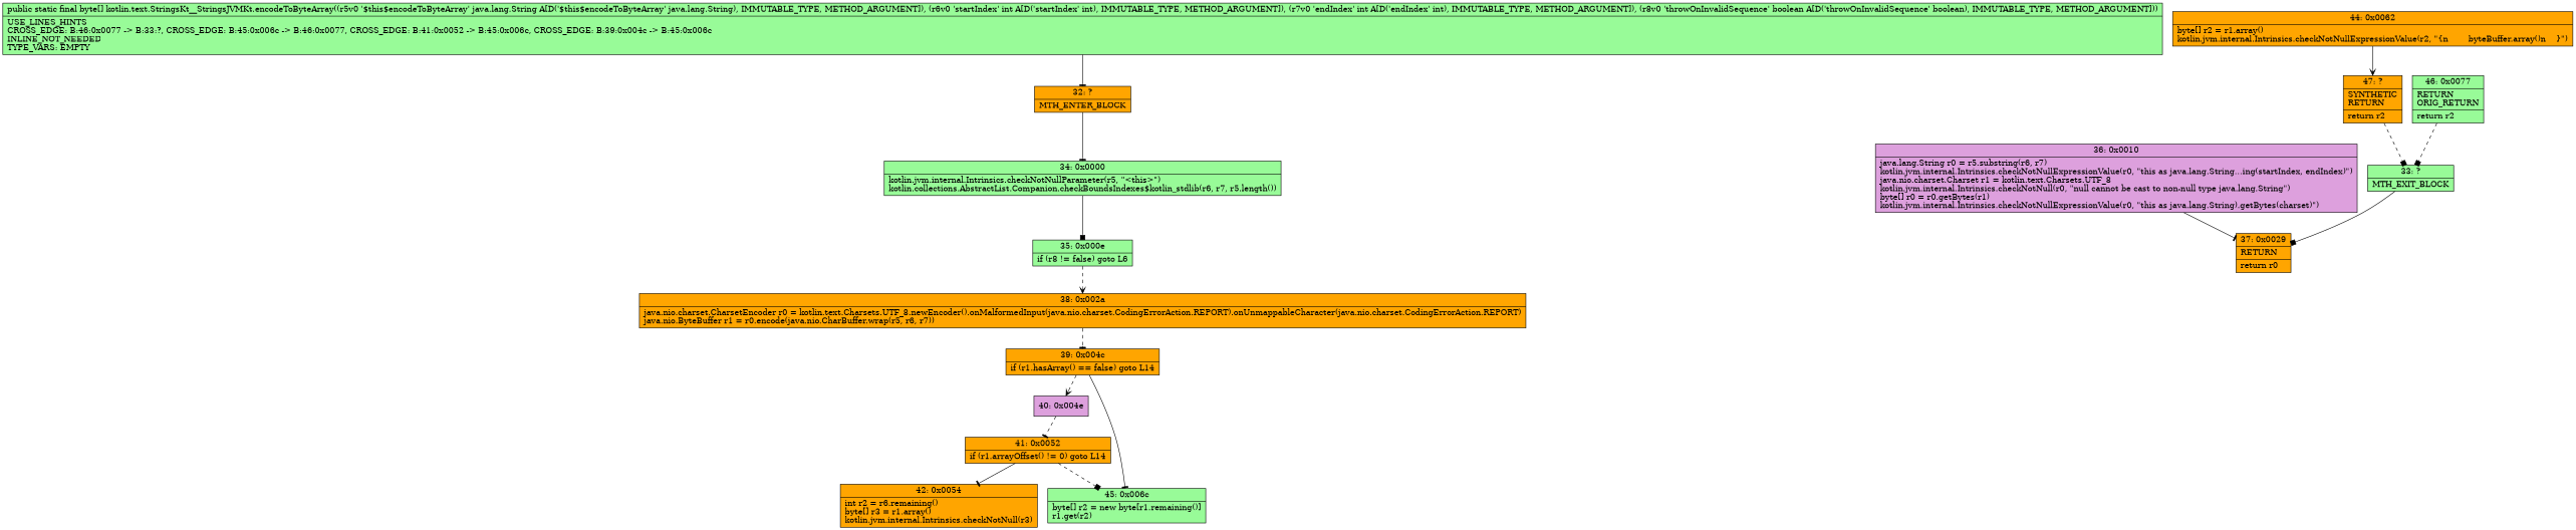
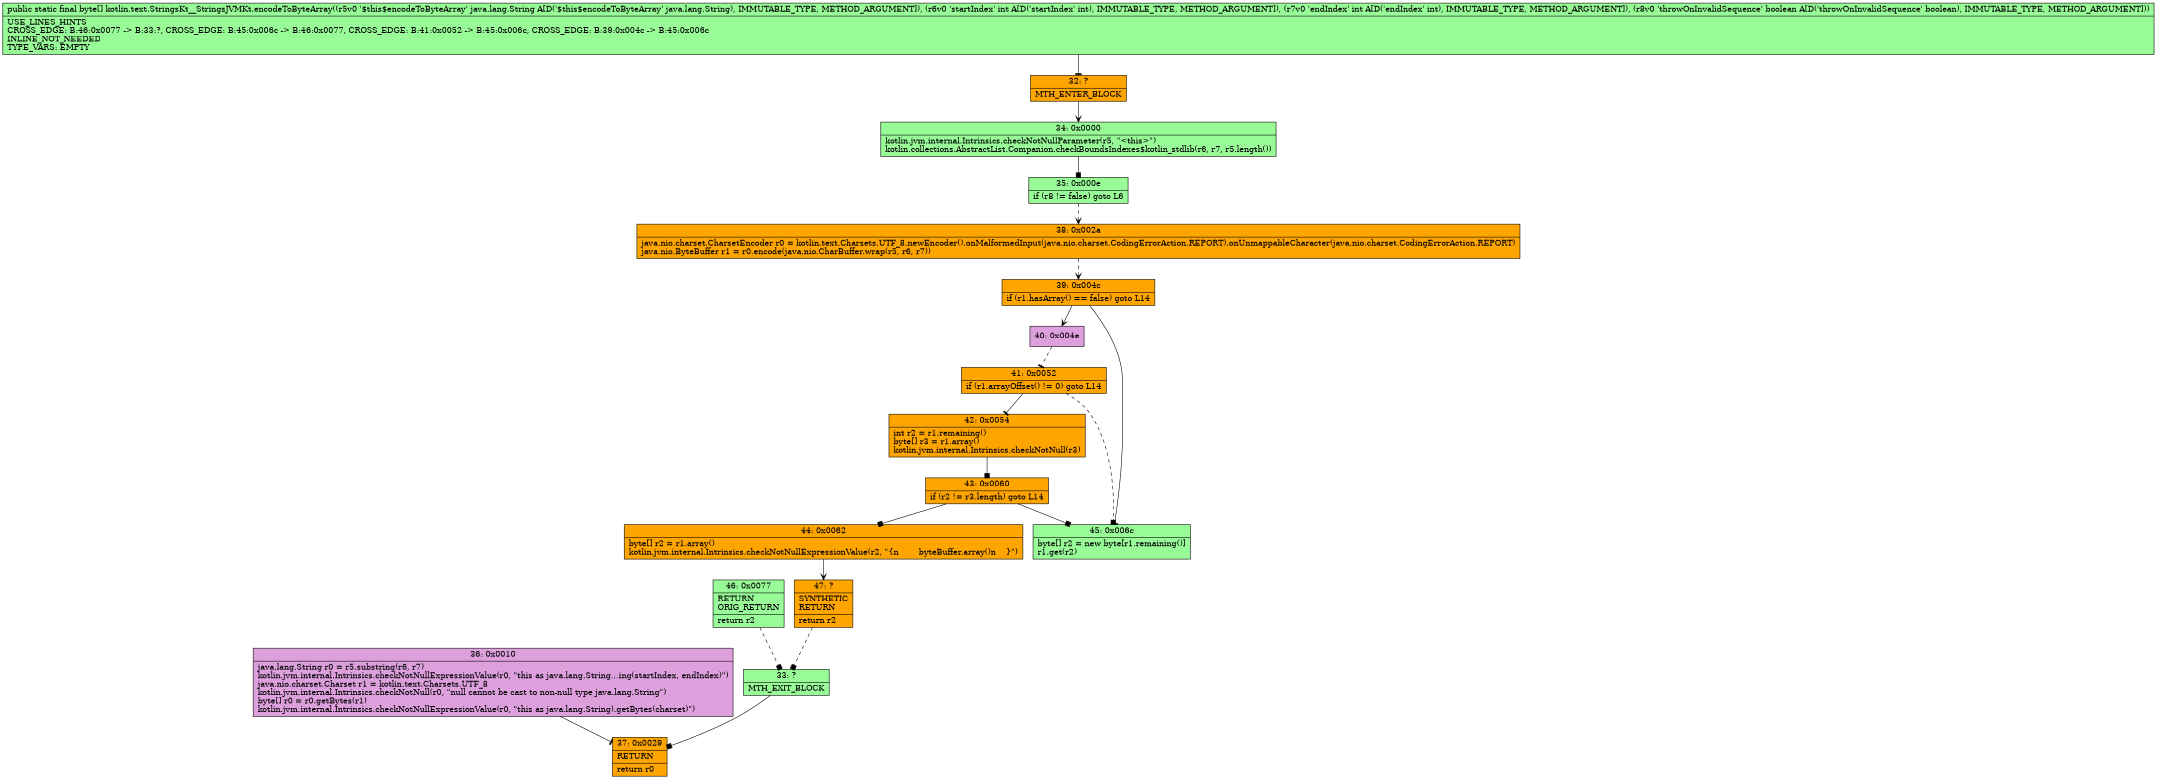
  digraph {
    node [fillcolor=orange shape=record style=filled]
    edge [arrowhead=box style=solid]
    n1 [label="{32\:\ ?|MTH_ENTER_BLOCK\l}"]
    n2 [fillcolor=palegreen label="{34\:\ 0x0000|kotlin.jvm.internal.Intrinsics.checkNotNullParameter(r5, \"\<this\>\")\lkotlin.collections.AbstractList.Companion.checkBoundsIndexes$kotlin_stdlib(r6, r7, r5.length())\l}"]
    n3 [fillcolor=palegreen label="{35\:\ 0x000e|if (r8 != false) goto L6\l}"]
    n4 [label="{38\:\ 0x002a|java.nio.charset.CharsetEncoder r0 = kotlin.text.Charsets.UTF_8.newEncoder().onMalformedInput(java.nio.charset.CodingErrorAction.REPORT).onUnmappableCharacter(java.nio.charset.CodingErrorAction.REPORT)\ljava.nio.ByteBuffer r1 = r0.encode(java.nio.CharBuffer.wrap(r5, r6, r7))\l}"]
    n5 [fillcolor=plum label="{36\:\ 0x0010|java.lang.String r0 = r5.substring(r6, r7)\lkotlin.jvm.internal.Intrinsics.checkNotNullExpressionValue(r0, \"this as java.lang.String…ing(startIndex, endIndex)\")\ljava.nio.charset.Charset r1 = kotlin.text.Charsets.UTF_8\lkotlin.jvm.internal.Intrinsics.checkNotNull(r0, \"null cannot be cast to non\-null type java.lang.String\")\lbyte[] r0 = r0.getBytes(r1)\lkotlin.jvm.internal.Intrinsics.checkNotNullExpressionValue(r0, \"this as java.lang.String).getBytes(charset)\")\l}"]
    n6 [label="{37\:\ 0x0029|RETURN\l|return r0\l}"]
    n7 [label="{39\:\ 0x004c|if (r1.hasArray() == false) goto L14\l}"]
    n8 [fillcolor=palegreen label="{33\:\ ?|MTH_EXIT_BLOCK\l}"]
    n9 [fillcolor=plum label="{40\:\ 0x004e}"]
    n10 [fillcolor=palegreen label="{45\:\ 0x006c|byte[] r2 = new byte[r1.remaining()]\lr1.get(r2)\l}"]
    n11 [label="{41\:\ 0x0052|if (r1.arrayOffset() != 0) goto L14\l}"]
-   n12 [label="{42\:\ 0x0054|int r2 = r6.remaining()\lbyte[] r3 = r1.array()\lkotlin.jvm.internal.Intrinsics.checkNotNull(r3)\l}"]
+   n12 [label="{42\:\ 0x0054|int r2 = r1.remaining()\lbyte[] r3 = r1.array()\lkotlin.jvm.internal.Intrinsics.checkNotNull(r3)\l}"]
+   n13 [label="{43\:\ 0x0060|if (r2 != r3.length) goto L14\l}"]
    n14 [label="{44\:\ 0x0062|byte[] r2 = r1.array()\lkotlin.jvm.internal.Intrinsics.checkNotNullExpressionValue(r2, \"\{n        byteBuffer.array()n    \}\")\l}"]
    n15 [label="{47\:\ ?|SYNTHETIC\lRETURN\l|return r2\l}"]
    n16 [fillcolor=palegreen label="{46\:\ 0x0077|RETURN\lORIG_RETURN\l|return r2\l}"]
    n17 [fillcolor=palegreen label="{public static final byte[] kotlin.text.StringsKt__StringsJVMKt.encodeToByteArray((r5v0 '$this$encodeToByteArray' java.lang.String A[D('$this$encodeToByteArray' java.lang.String), IMMUTABLE_TYPE, METHOD_ARGUMENT]), (r6v0 'startIndex' int A[D('startIndex' int), IMMUTABLE_TYPE, METHOD_ARGUMENT]), (r7v0 'endIndex' int A[D('endIndex' int), IMMUTABLE_TYPE, METHOD_ARGUMENT]), (r8v0 'throwOnInvalidSequence' boolean A[D('throwOnInvalidSequence' boolean), IMMUTABLE_TYPE, METHOD_ARGUMENT]))  | USE_LINES_HINTS\lCROSS_EDGE: B:46:0x0077 \-\> B:33:?, CROSS_EDGE: B:45:0x006c \-\> B:46:0x0077, CROSS_EDGE: B:41:0x0052 \-\> B:45:0x006c, CROSS_EDGE: B:39:0x004c \-\> B:45:0x006c\lINLINE_NOT_NEEDED\lTYPE_VARS: EMPTY\l}"]
-   n1 -> n2 [arrowhead=tee]
+   n1 -> n2 [arrowhead=vee]
    n2 -> n3
    n3 -> n4 [arrowhead=vee style=dashed]
-   n4 -> n7 [arrowhead=tee style=dashed]
+   n4 -> n7 [arrowhead=vee style=dashed]
    n5 -> n6 [arrowhead=tee]
-   n7 -> n9 [arrowhead=vee style=dashed]
+   n7 -> n9 [arrowhead=vee]
    n7 -> n10 [arrowhead=tee]
    n8 -> n6
    n9 -> n11 [arrowhead=tee style=dashed]
    n11 -> n10 [style=dashed]
    n11 -> n12 [arrowhead=tee]
+   n12 -> n13
+   n13 -> n10
+   n13 -> n14
    n14 -> n15 [arrowhead=vee]
    n15 -> n8 [style=dashed]
    n16 -> n8 [style=dashed]
    n17 -> n1 [arrowhead=tee]
  }
